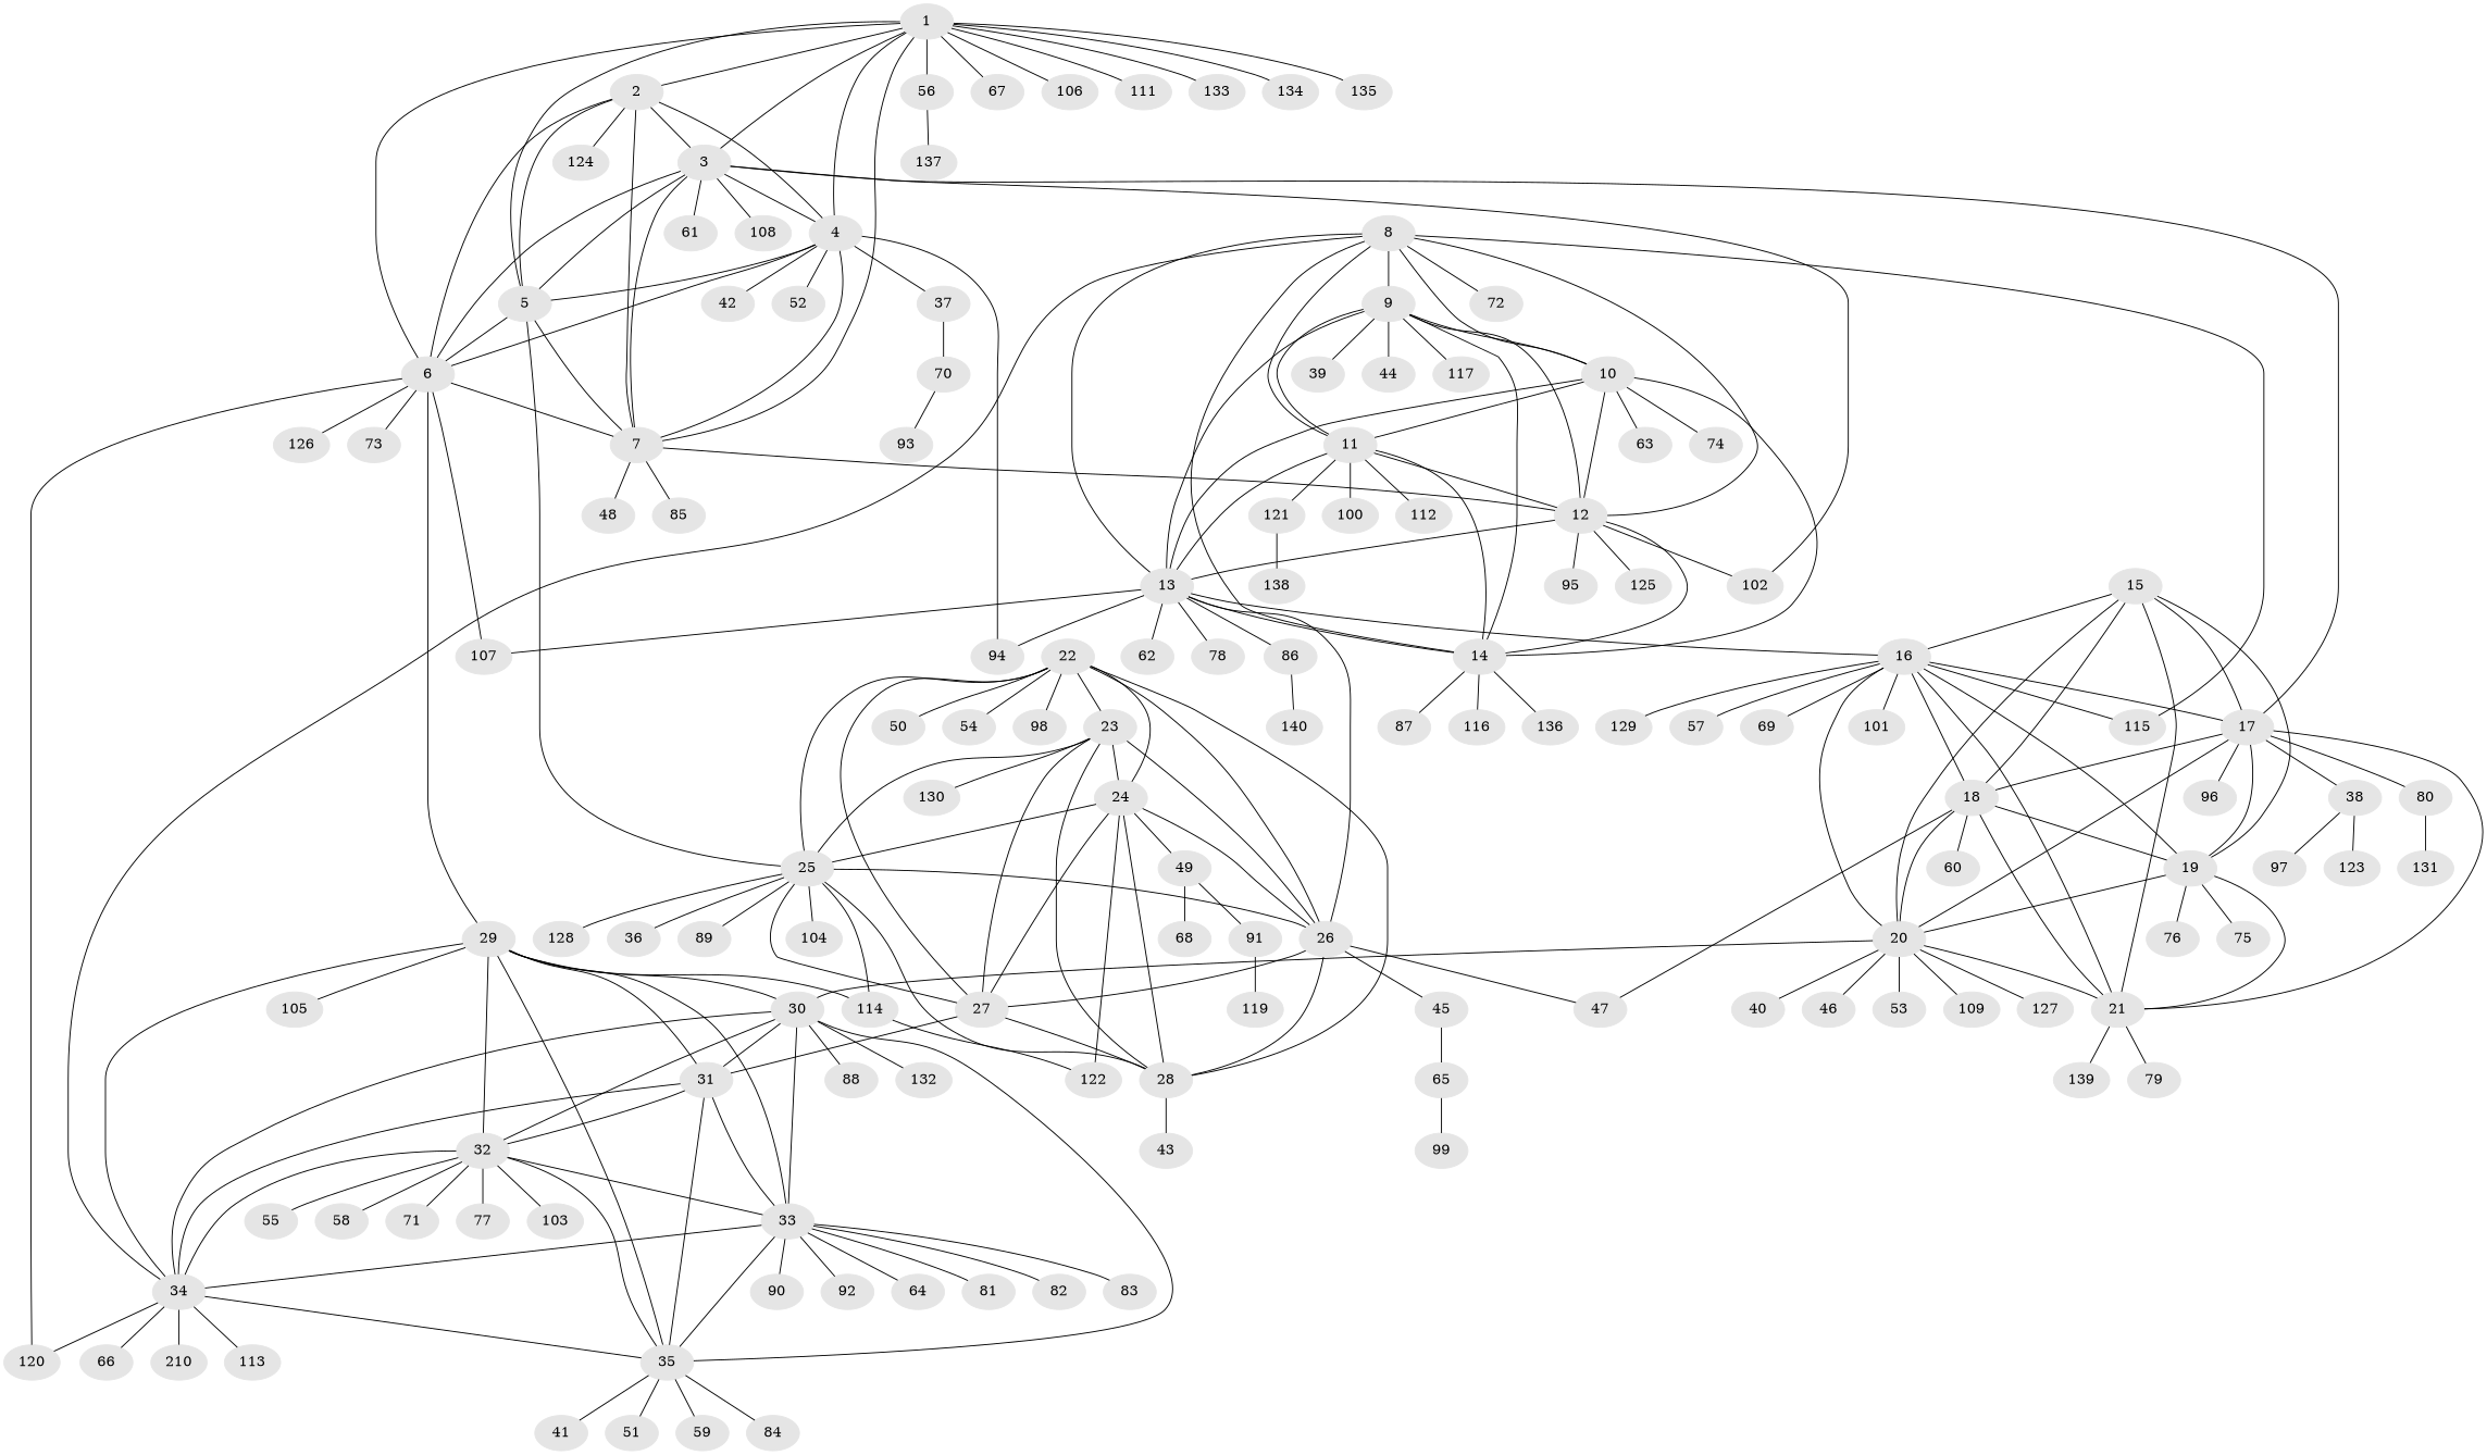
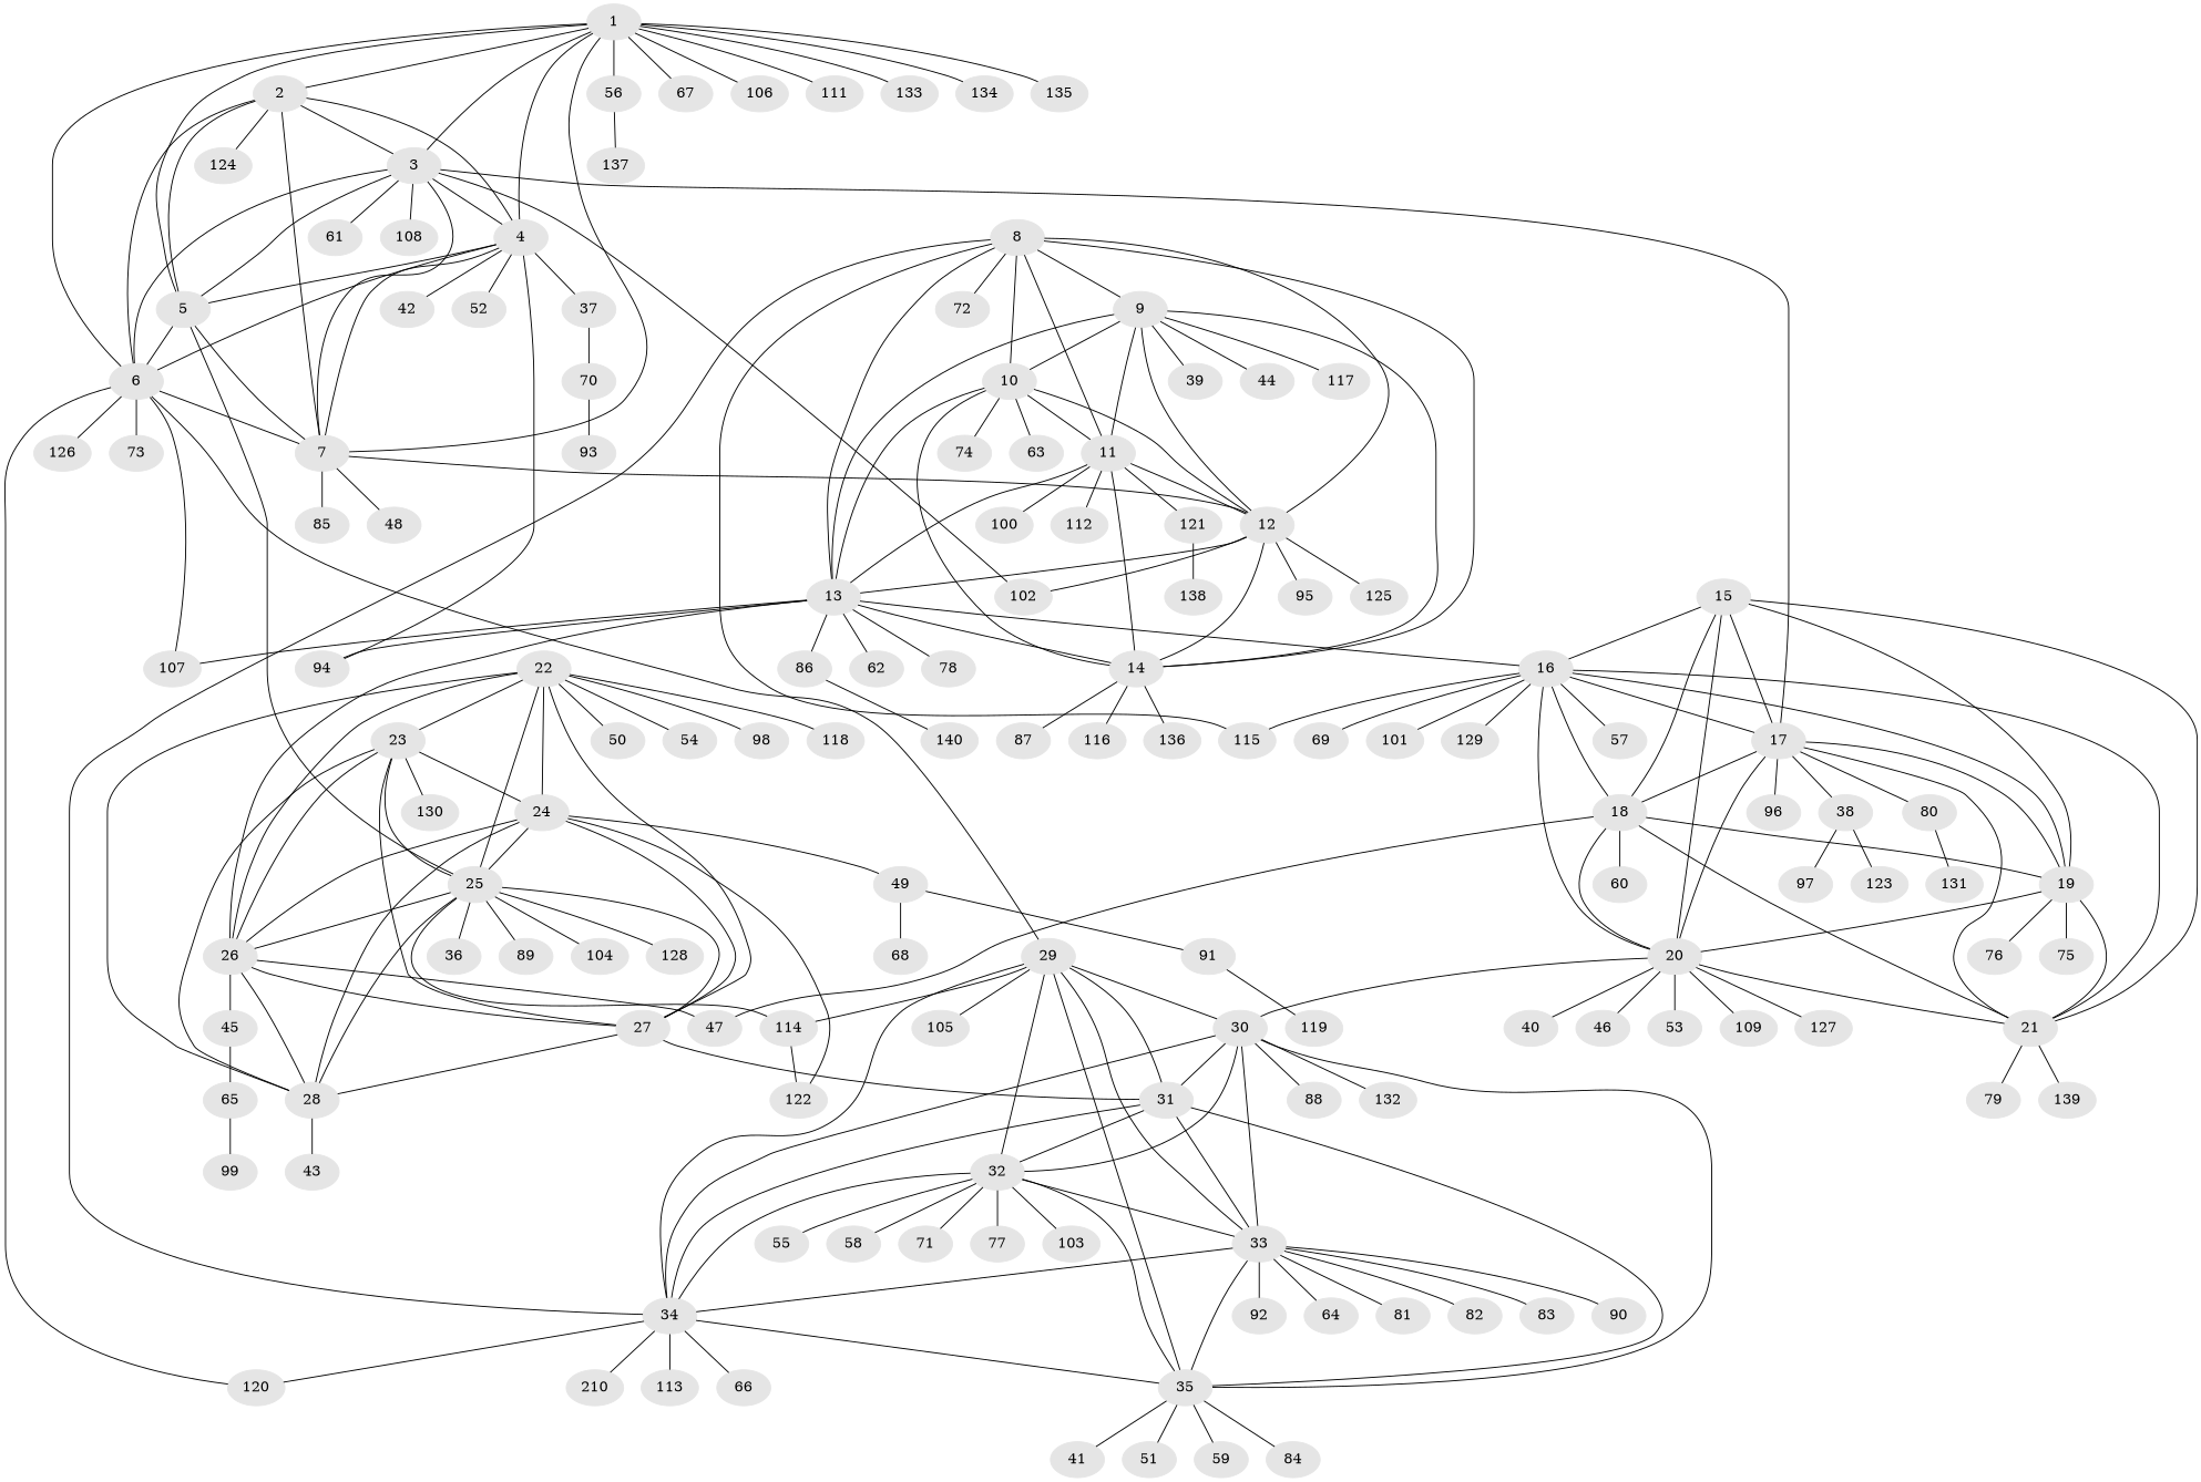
  graph {
    node [color=gray90 style=filled]
    1
    2
    3
    4
    5
    6
    7
    56
    67
    106
    111
    133
    134
    135
    124
    17
    61
    102
    108
    37
    42
    52
    94
    25
    29
    73
    107
    120
    126
    12
    48
    85
    137
    18
    19
    20
    21
    38
    80
    96
    70
    26
    27
    28
    36
    89
    104
    114
    128
    34
    30
    31
    32
    33
    35
    105
    13
    14
    95
    125
    8
    9
    10
    11
    72
    115
    39
    44
    117
    63
    74
    100
    112
    121
    16
    62
    78
    86
    87
    116
    136
    66
    n83 [label=210]
    113
    138
    57
    69
    101
    129
    47
    45
    140
    15
    60
    75
    76
    40
    46
    53
    109
    127
    79
    139
    97
    123
    131
    88
    132
    22
    23
    24
    50
    54
    98
+   118
    130
    49
    122
    43
    68
    91
    65
    55
    58
    71
    77
    103
    64
    81
    82
    83
    90
    92
    41
    51
    59
    84
    93
    99
    119
    1 -- 2
    1 -- 3
    1 -- 4
    1 -- 5
    1 -- 6
    1 -- 7
    1 -- 56
    1 -- 67
    1 -- 106
    1 -- 111
    1 -- 133
    1 -- 134
    1 -- 135
    2 -- 3
    2 -- 4
    2 -- 5
    2 -- 6
    2 -- 7
    2 -- 124
    3 -- 4
    3 -- 5
    3 -- 6
    3 -- 7
    3 -- 17
    3 -- 61
    3 -- 102
    3 -- 108
    4 -- 5
    4 -- 6
    4 -- 7
    4 -- 37
    4 -- 42
    4 -- 52
    4 -- 94
    5 -- 6
    5 -- 7
    5 -- 25
    6 -- 7
    6 -- 29
    6 -- 73
    6 -- 107
    6 -- 120
    6 -- 126
    7 -- 12
    7 -- 48
    7 -- 85
    56 -- 137
    17 -- 18
    17 -- 19
    17 -- 20
    17 -- 21
    17 -- 38
    17 -- 80
    17 -- 96
    37 -- 70
    25 -- 26
    25 -- 27
    25 -- 28
    25 -- 36
    25 -- 89
    25 -- 104
    25 -- 114
    25 -- 128
    29 -- 114
    29 -- 34
    29 -- 30
    29 -- 31
    29 -- 32
    29 -- 33
    29 -- 35
    29 -- 105
    12 -- 102
    12 -- 13
    12 -- 14
    12 -- 95
    12 -- 125
    18 -- 19
    18 -- 20
    18 -- 21
    18 -- 47
    18 -- 60
    19 -- 20
    19 -- 21
    19 -- 75
    19 -- 76
    20 -- 21
    20 -- 30
    20 -- 40
    20 -- 46
    20 -- 53
    20 -- 109
    20 -- 127
    21 -- 79
    21 -- 139
    38 -- 97
    38 -- 123
    80 -- 131
    70 -- 93
    26 -- 27
    26 -- 28
    26 -- 47
    26 -- 45
    27 -- 28
    27 -- 31
    28 -- 43
    114 -- 122
    34 -- 120
    34 -- 35
    34 -- 66
    34 -- n83
    34 -- 113
    30 -- 34
    30 -- 31
    30 -- 32
    30 -- 33
    30 -- 35
    30 -- 88
    30 -- 132
    31 -- 34
    31 -- 32
    31 -- 33
    31 -- 35
    32 -- 34
    32 -- 33
    32 -- 35
    32 -- 55
    32 -- 58
    32 -- 71
    32 -- 77
    32 -- 103
    33 -- 34
    33 -- 35
    33 -- 64
    33 -- 81
    33 -- 82
    33 -- 83
    33 -- 90
    33 -- 92
    35 -- 41
    35 -- 51
    35 -- 59
    35 -- 84
    13 -- 94
    13 -- 107
    13 -- 26
    13 -- 14
    13 -- 16
    13 -- 62
    13 -- 78
    13 -- 86
    14 -- 87
    14 -- 116
    14 -- 136
    8 -- 12
    8 -- 34
    8 -- 13
    8 -- 14
    8 -- 9
    8 -- 10
    8 -- 11
    8 -- 72
    8 -- 115
    9 -- 12
    9 -- 13
    9 -- 14
    9 -- 10
    9 -- 11
    9 -- 39
    9 -- 44
    9 -- 117
    10 -- 12
    10 -- 13
    10 -- 14
    10 -- 11
    10 -- 63
    10 -- 74
    11 -- 12
    11 -- 13
    11 -- 14
    11 -- 100
    11 -- 112
    11 -- 121
    121 -- 138
    16 -- 17
    16 -- 18
    16 -- 19
    16 -- 20
    16 -- 21
    16 -- 115
    16 -- 57
    16 -- 69
    16 -- 101
    16 -- 129
    86 -- 140
    45 -- 65
    15 -- 17
    15 -- 18
    15 -- 19
    15 -- 20
    15 -- 21
    15 -- 16
    22 -- 25
    22 -- 26
    22 -- 27
    22 -- 28
    22 -- 23
    22 -- 24
    22 -- 50
    22 -- 54
    22 -- 98
+   22 -- 118
    23 -- 25
    23 -- 26
    23 -- 27
    23 -- 28
    23 -- 24
    23 -- 130
    24 -- 25
    24 -- 26
    24 -- 27
    24 -- 28
    24 -- 49
    24 -- 122
    49 -- 68
    49 -- 91
    91 -- 119
    65 -- 99
  }
